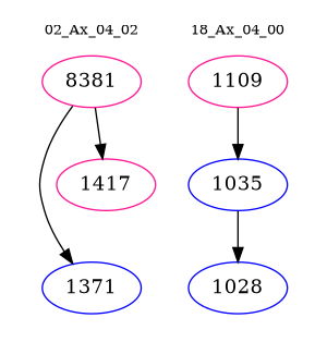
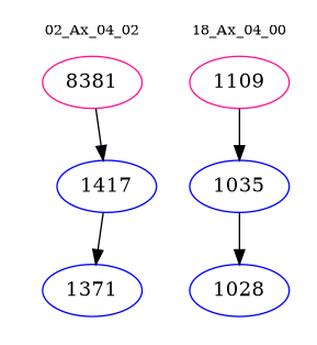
  digraph {
    node [color=blue]
    edge [color=black]
    n1 [color=deeppink label=8381]
    n2 [label=1371]
-   n3 [color=deeppink label=1417]
+   n3 [label=1417]
    n4 [label=1035]
    n5 [label=1028]
    n6 [color=deeppink label=1109]
    subgraph cluster_1 {
      color=white
      fontsize=10
      label="02_Ax_04_02"
      n1
      n2
      n3
    }
    subgraph cluster_2 {
      color=white
      fontsize=10
      label="18_Ax_04_00"
      n4
      n5
      n6
    }
-   n1 -> n2
+   n3 -> n2
    n1 -> n3
    n4 -> n5
    n6 -> n4
  }
